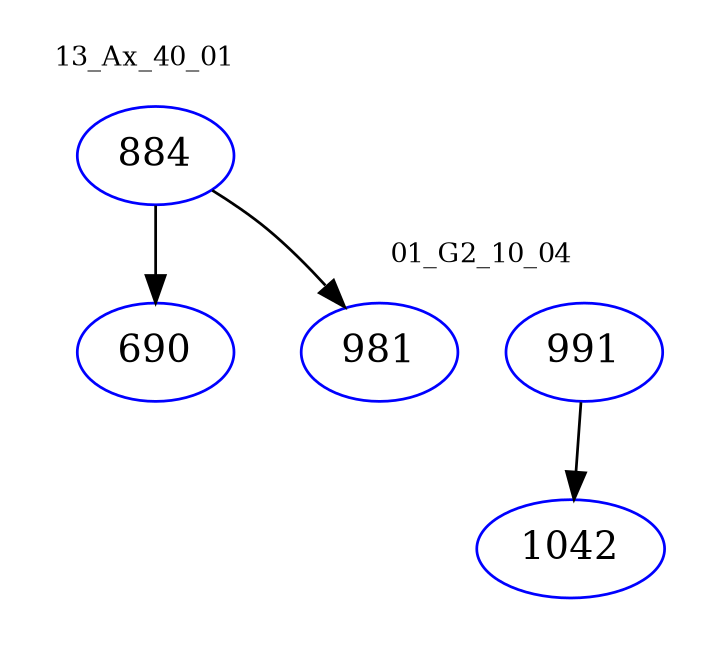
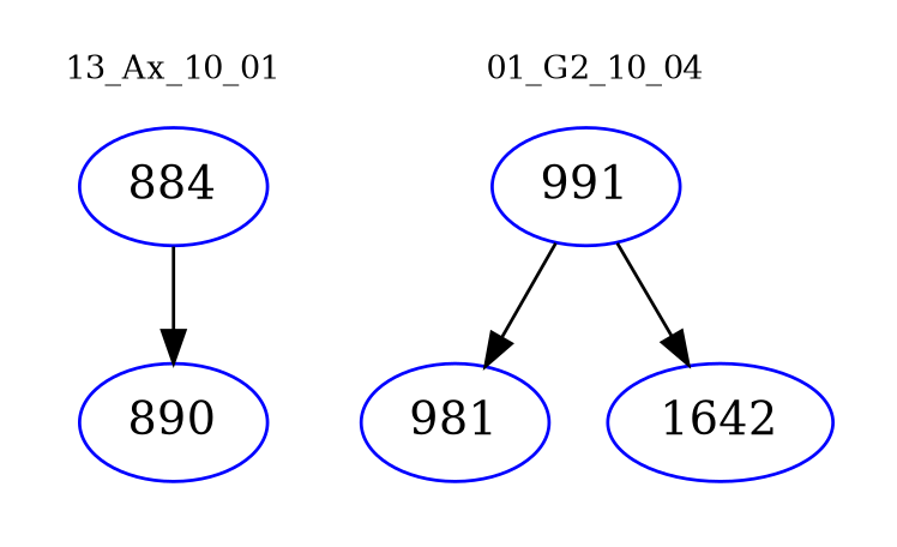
  digraph {
    node [color=blue]
    edge [color=black]
    n1 [label=884]
-   n2 [label=690]
+   n2 [label=890]
    n3 [label=991]
    n4 [label=981]
-   n5 [label=1042]
+   n5 [label=1642]
    subgraph cluster_1 {
      color=white
      fontsize=10
-     label="13_Ax_40_01"
+     label="13_Ax_10_01"
      n1
      n2
    }
    subgraph cluster_2 {
      color=white
      fontsize=10
      label="01_G2_10_04"
      n3
      n4
      n5
    }
    n1 -> n2
-   n1 -> n4
+   n3 -> n4
    n3 -> n5
  }
